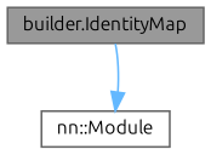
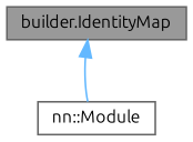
  digraph {
    fontname=Ubuntu
    node [color=gray40 fontname=Ubuntu fontsize=10 shape=box style=filled]
    n1 [fillcolor=grey60 fontcolor=black height=0.2 label="builder.IdentityMap" width=0.4]
    n2 [fillcolor=white height=0.2 label="nn::Module" width=0.4]
-   n2 -> n1 [color=steelblue1 dir=back fontname=Ubuntu fontsize=10 labelfontname=Helvetica labelfontsize=10 style=solid]
+   n1 -> n2 [color=steelblue1 dir=back fontname=Ubuntu fontsize=10 labelfontname=Helvetica labelfontsize=10 style=solid]
  }
